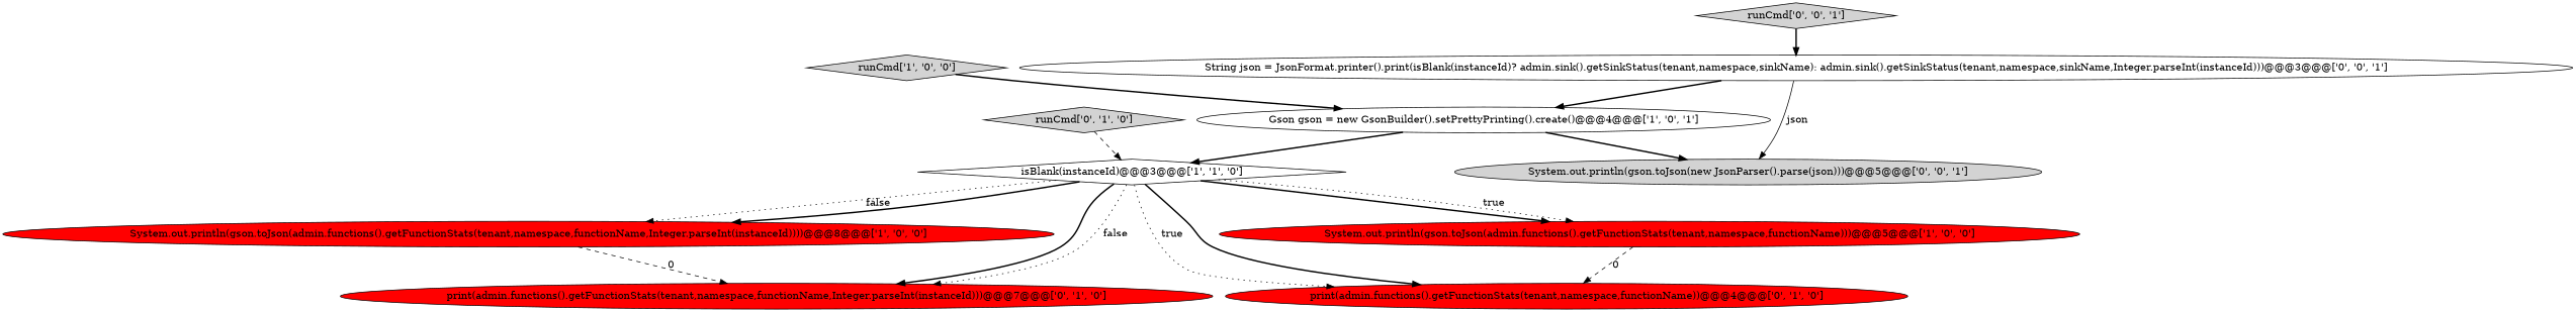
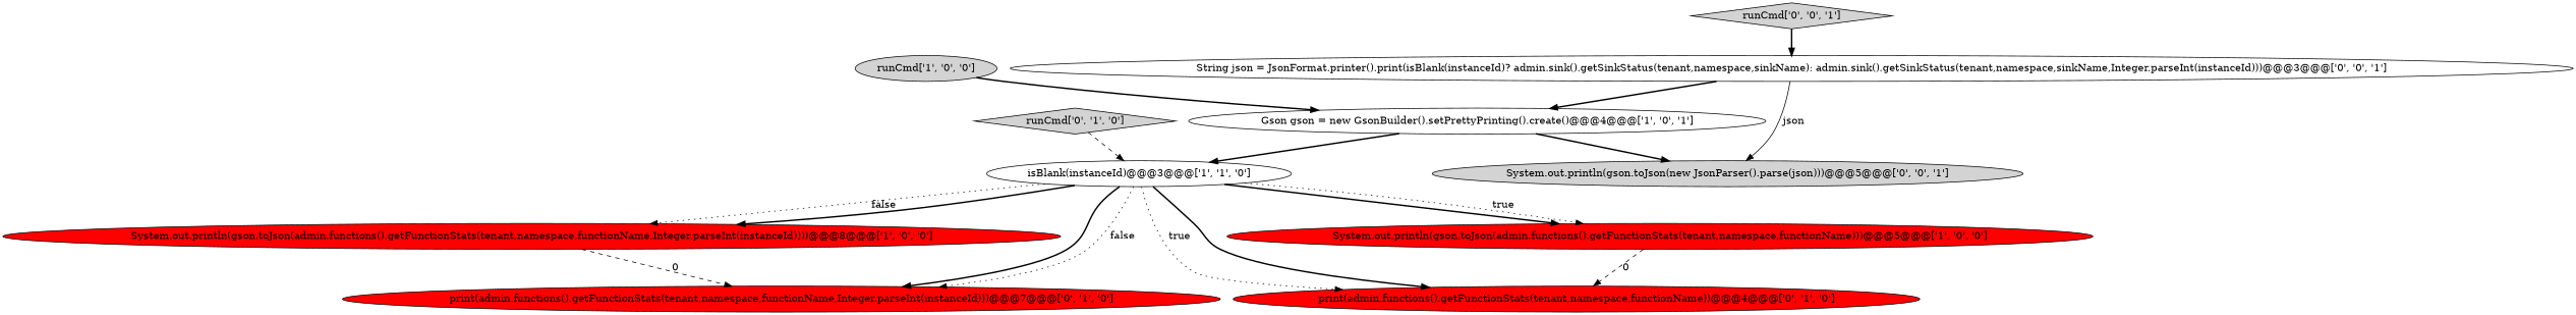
  digraph {
    node [fillcolor=lightgray shape=ellipse style=filled]
    edge [style=bold]
    n1 [fillcolor=white label="String json = JsonFormat.printer().print(isBlank(instanceId)? admin.sink().getSinkStatus(tenant,namespace,sinkName): admin.sink().getSinkStatus(tenant,namespace,sinkName,Integer.parseInt(instanceId)))@@@3@@@['0', '0', '1']"]
    n2 [label="System.out.println(gson.toJson(new JsonParser().parse(json)))@@@5@@@['0', '0', '1']"]
    n3 [fillcolor=white label="Gson gson = new GsonBuilder().setPrettyPrinting().create()@@@4@@@['1', '0', '1']"]
-   n4 [fillcolor=white label="isBlank(instanceId)@@@3@@@['1', '1', '0']" shape=diamond]
+   n4 [fillcolor=white label="isBlank(instanceId)@@@3@@@['1', '1', '0']"]
    n5 [fillcolor=red label="System.out.println(gson.toJson(admin.functions().getFunctionStats(tenant,namespace,functionName,Integer.parseInt(instanceId))))@@@8@@@['1', '0', '0']"]
    n6 [fillcolor=red label="print(admin.functions().getFunctionStats(tenant,namespace,functionName,Integer.parseInt(instanceId)))@@@7@@@['0', '1', '0']"]
    n7 [fillcolor=red label="print(admin.functions().getFunctionStats(tenant,namespace,functionName))@@@4@@@['0', '1', '0']"]
    n8 [fillcolor=red label="System.out.println(gson.toJson(admin.functions().getFunctionStats(tenant,namespace,functionName)))@@@5@@@['1', '0', '0']"]
    n9 [label="runCmd['0', '0', '1']" shape=diamond]
-   n10 [label="runCmd['1', '0', '0']" shape=diamond]
+   n10 [label="runCmd['1', '0', '0']"]
    n11 [label="runCmd['0', '1', '0']" shape=diamond]
    n1 -> n2 [label=json style=solid]
    n1 -> n3
    n3 -> n2
    n3 -> n4
    n4 -> n5 [label=false style=dotted]
    n4 -> n5
    n4 -> n6
    n4 -> n6 [label=false style=dotted]
    n4 -> n7 [label=true style=dotted]
    n4 -> n7
    n4 -> n8
    n4 -> n8 [label=true style=dotted]
    n5 -> n6 [label=0 style=dashed]
    n8 -> n7 [label=0 style=dashed]
    n9 -> n1
    n10 -> n3
    n11 -> n4 [style=dashed]
  }
